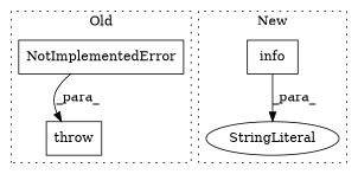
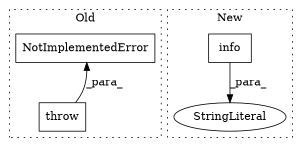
  digraph {
    node [a=32 shape=box]
    n1 [l=21 label=NotImplementedError s=8675]
    n2 [a=53 l=6 label=throw s=8669]
    n3 [l="5,1" label=info s="9415,9439"]
    n4 [a=45 l=19 label=StringLiteral s=9420 shape=ellipse]
    subgraph cluster_1 {
      label=Old
      style=dotted
      n1
      n2
    }
    subgraph cluster_2 {
      label=New
      style=dotted
      n3
      n4
    }
-   n1 -> n2 [label=_para_]
+   n2 -> n1 [label=_para_]
    n3 -> n4 [label=_para_]
  }
